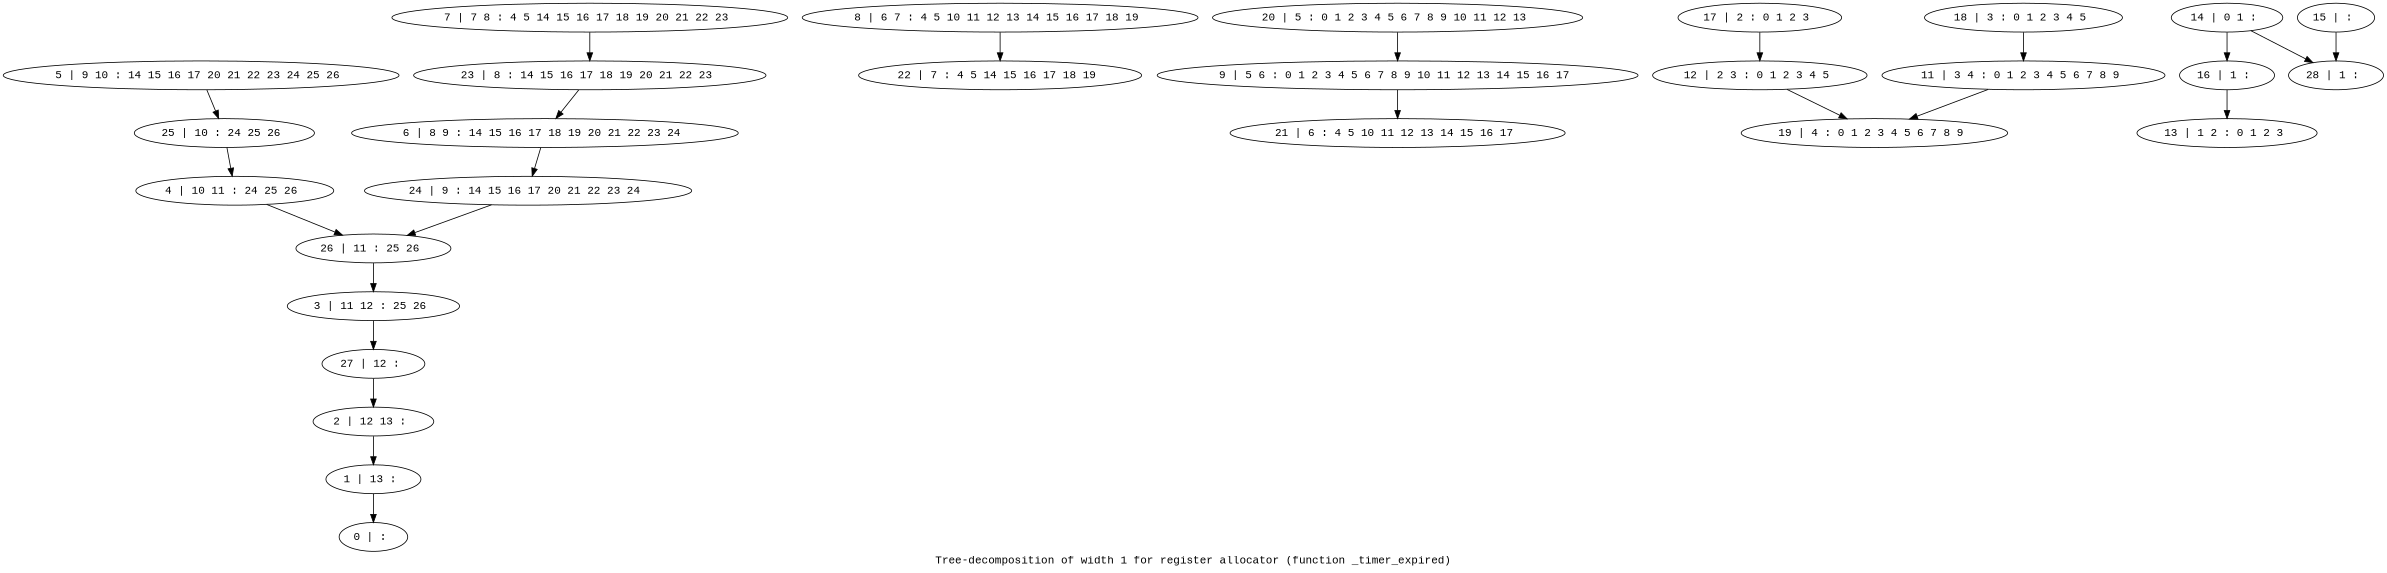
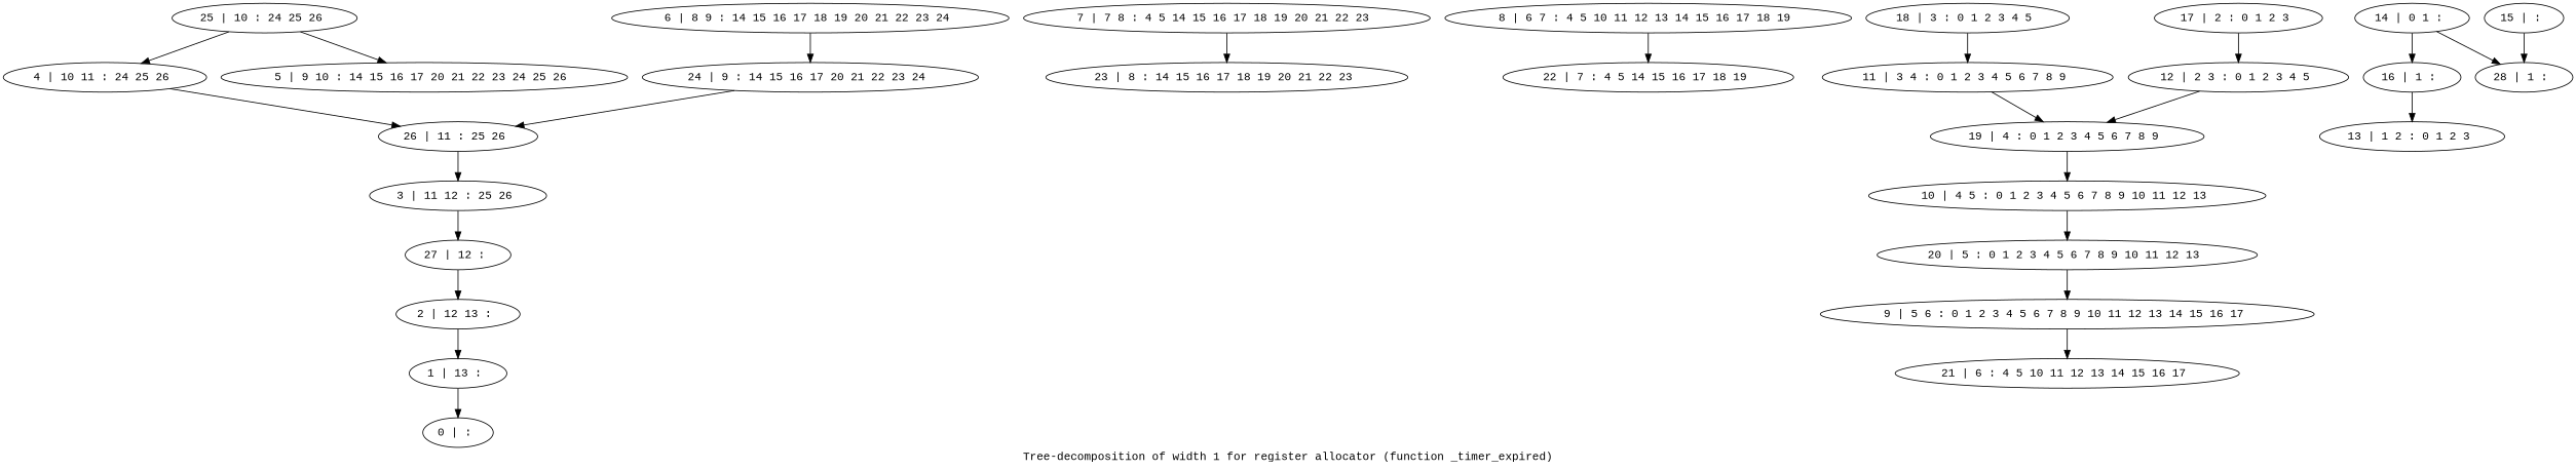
  digraph {
    fontname="Liberation Mono"
    label="Tree-decomposition of width 1 for register allocator (function _timer_expired)"
    node [fontname="Liberation Mono"]
    edge [fontname="Liberation Mono"]
    n1 [label="0 | : "]
    n2 [label="1 | 13 : "]
    n3 [label="2 | 12 13 : "]
    n4 [label="3 | 11 12 : 25 26 "]
    n5 [label="27 | 12 : "]
    n6 [label="4 | 10 11 : 24 25 26 "]
    n7 [label="26 | 11 : 25 26 "]
    n8 [label="5 | 9 10 : 14 15 16 17 20 21 22 23 24 25 26 "]
    n9 [label="25 | 10 : 24 25 26 "]
    n10 [label="6 | 8 9 : 14 15 16 17 18 19 20 21 22 23 24 "]
    n11 [label="24 | 9 : 14 15 16 17 20 21 22 23 24 "]
    n12 [label="7 | 7 8 : 4 5 14 15 16 17 18 19 20 21 22 23 "]
    n13 [label="23 | 8 : 14 15 16 17 18 19 20 21 22 23 "]
    n14 [label="8 | 6 7 : 4 5 10 11 12 13 14 15 16 17 18 19 "]
    n15 [label="22 | 7 : 4 5 14 15 16 17 18 19 "]
    n16 [label="9 | 5 6 : 0 1 2 3 4 5 6 7 8 9 10 11 12 13 14 15 16 17 "]
    n17 [label="21 | 6 : 4 5 10 11 12 13 14 15 16 17 "]
+   n18 [label="10 | 4 5 : 0 1 2 3 4 5 6 7 8 9 10 11 12 13 "]
    n19 [label="20 | 5 : 0 1 2 3 4 5 6 7 8 9 10 11 12 13 "]
    n20 [label="11 | 3 4 : 0 1 2 3 4 5 6 7 8 9 "]
    n21 [label="19 | 4 : 0 1 2 3 4 5 6 7 8 9 "]
    n22 [label="12 | 2 3 : 0 1 2 3 4 5 "]
    n23 [label="18 | 3 : 0 1 2 3 4 5 "]
    n24 [label="13 | 1 2 : 0 1 2 3 "]
    n25 [label="17 | 2 : 0 1 2 3 "]
    n26 [label="14 | 0 1 : "]
    n27 [label="16 | 1 : "]
    n28 [label="28 | 1 : "]
    n29 [label="15 | : "]
    n2 -> n1
    n3 -> n2
    n4 -> n5
    n5 -> n3
    n6 -> n7
    n7 -> n4
-   n8 -> n9
+   n9 -> n8
    n9 -> n6
    n10 -> n11
    n11 -> n7
    n12 -> n13
-   n13 -> n10
    n14 -> n15
    n16 -> n17
+   n18 -> n19
    n19 -> n16
    n20 -> n21
+   n21 -> n18
    n22 -> n21
    n23 -> n20
    n25 -> n22
    n26 -> n27
    n26 -> n28
    n27 -> n24
    n29 -> n28
  }
